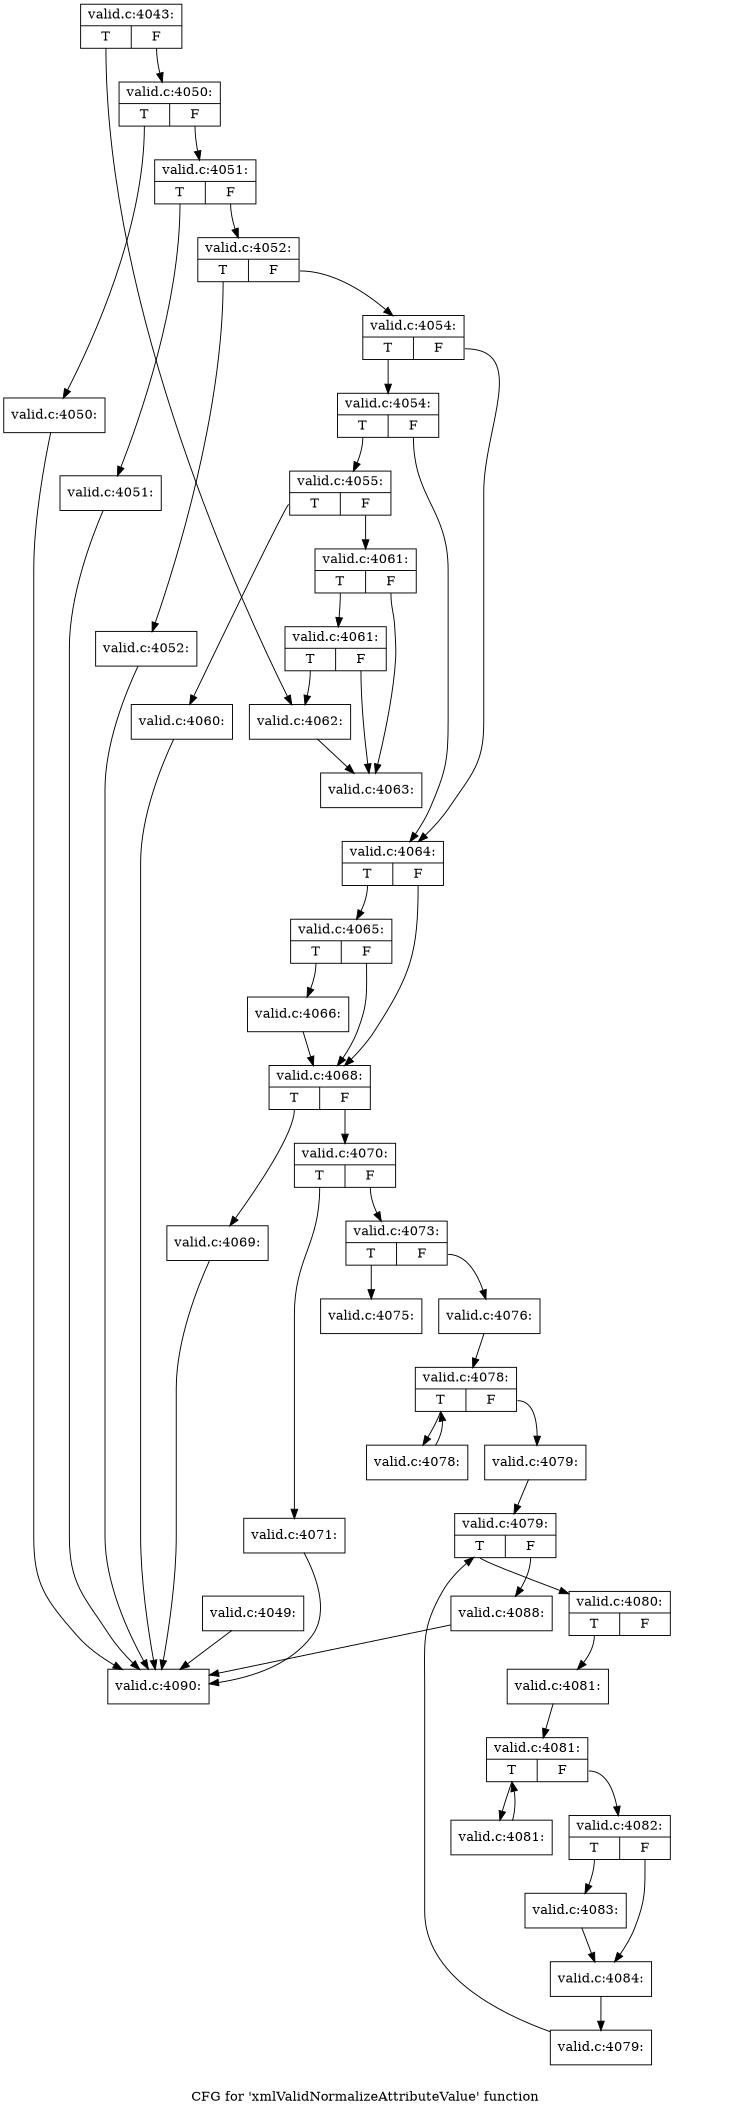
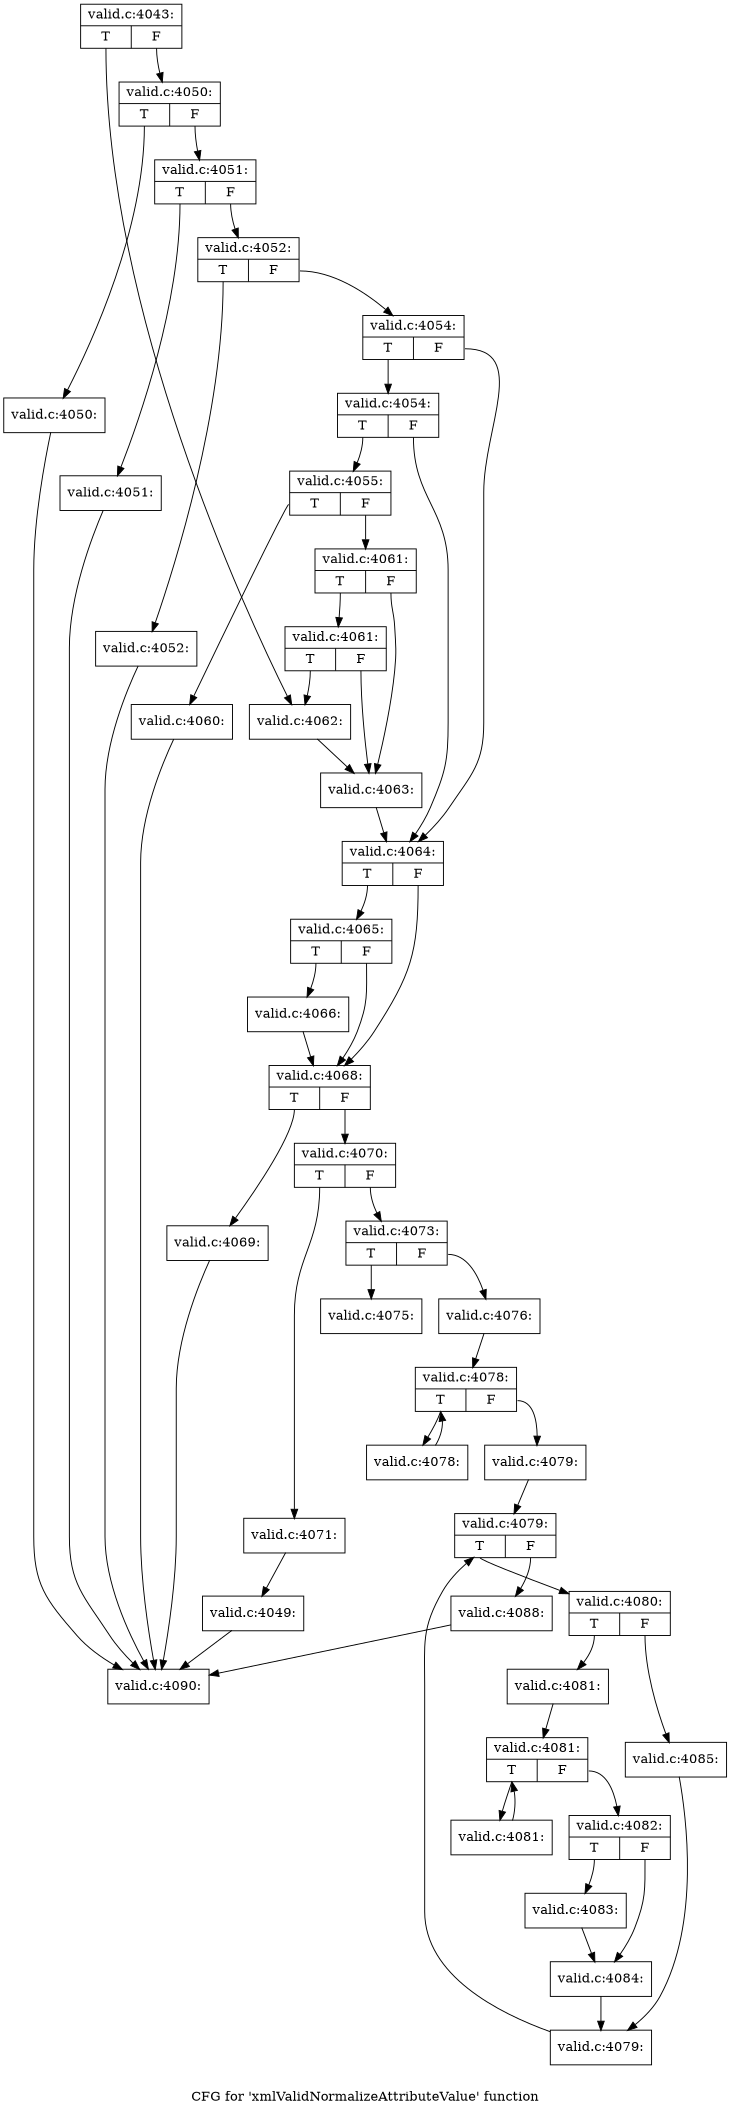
  digraph {
    label="CFG for 'xmlValidNormalizeAttributeValue' function"
    node [shape=record]
    n1 [label="{valid.c:4043:|{<s0>T|<s1>F}}"]
    n2 [label="{valid.c:4050:|{<s0>T|<s1>F}}"]
    n3 [label="{valid.c:4062:}"]
    n4 [label="{valid.c:4049:}"]
    n5 [label="{valid.c:4090:}"]
    n6 [label="{valid.c:4050:}"]
    n7 [label="{valid.c:4051:|{<s0>T|<s1>F}}"]
    n8 [label="{valid.c:4051:}"]
    n9 [label="{valid.c:4052:|{<s0>T|<s1>F}}"]
    n10 [label="{valid.c:4052:}"]
    n11 [label="{valid.c:4054:|{<s0>T|<s1>F}}"]
    n12 [label="{valid.c:4054:|{<s0>T|<s1>F}}"]
    n13 [label="{valid.c:4064:|{<s0>T|<s1>F}}"]
    n14 [label="{valid.c:4055:|{<s0>T|<s1>F}}"]
    n15 [label="{valid.c:4065:|{<s0>T|<s1>F}}"]
    n16 [label="{valid.c:4068:|{<s0>T|<s1>F}}"]
    n17 [label="{valid.c:4060:}"]
    n18 [label="{valid.c:4061:|{<s0>T|<s1>F}}"]
    n19 [label="{valid.c:4066:}"]
    n20 [label="{valid.c:4069:}"]
    n21 [label="{valid.c:4070:|{<s0>T|<s1>F}}"]
    n22 [label="{valid.c:4061:|{<s0>T|<s1>F}}"]
    n23 [label="{valid.c:4063:}"]
    n24 [label="{valid.c:4071:}"]
    n25 [label="{valid.c:4073:|{<s0>T|<s1>F}}"]
    n26 [label="{valid.c:4075:}"]
    n27 [label="{valid.c:4076:}"]
    n28 [label="{valid.c:4078:|{<s0>T|<s1>F}}"]
    n29 [label="{valid.c:4078:}"]
    n30 [label="{valid.c:4079:}"]
    n31 [label="{valid.c:4079:|{<s0>T|<s1>F}}"]
    n32 [label="{valid.c:4080:|{<s0>T|<s1>F}}"]
    n33 [label="{valid.c:4088:}"]
    n34 [label="{valid.c:4081:}"]
+   n35 [label="{valid.c:4085:}"]
    n36 [label="{valid.c:4081:|{<s0>T|<s1>F}}"]
    n37 [label="{valid.c:4079:}"]
    n38 [label="{valid.c:4081:}"]
    n39 [label="{valid.c:4082:|{<s0>T|<s1>F}}"]
    n40 [label="{valid.c:4083:}"]
    n41 [label="{valid.c:4084:}"]
    n1 -> n2 [tailport=s1]
    n1 -> n3 [tailport=s0]
    n2 -> n6 [tailport=s0]
    n2 -> n7 [tailport=s1]
    n3 -> n23
    n4 -> n5
    n6 -> n5
    n7 -> n8 [tailport=s0]
    n7 -> n9 [tailport=s1]
    n8 -> n5
    n9 -> n10 [tailport=s0]
    n9 -> n11 [tailport=s1]
    n10 -> n5
    n11 -> n12 [tailport=s0]
    n11 -> n13 [tailport=s1]
    n12 -> n13 [tailport=s1]
    n12 -> n14 [tailport=s0]
    n13 -> n15 [tailport=s0]
    n13 -> n16 [tailport=s1]
    n14 -> n17 [tailport=s0]
    n14 -> n18 [tailport=s1]
    n15 -> n16 [tailport=s1]
    n15 -> n19 [tailport=s0]
    n16 -> n20 [tailport=s0]
    n16 -> n21 [tailport=s1]
    n17 -> n5
    n18 -> n22 [tailport=s0]
    n18 -> n23 [tailport=s1]
    n19 -> n16
    n20 -> n5
    n21 -> n24 [tailport=s0]
    n21 -> n25 [tailport=s1]
    n22 -> n3 [tailport=s0]
    n22 -> n23 [tailport=s1]
-   n24 -> n5
+   n23 -> n13
+   n24 -> n4
    n25 -> n26 [tailport=s0]
    n25 -> n27 [tailport=s1]
    n27 -> n28
    n28 -> n29 [tailport=s0]
    n28 -> n30 [tailport=s1]
    n29 -> n28
    n30 -> n31
    n31 -> n32 [tailport=s0]
    n31 -> n33 [tailport=s1]
    n32 -> n34 [tailport=s0]
+   n32 -> n35 [tailport=s1]
    n33 -> n5
    n34 -> n36
+   n35 -> n37
    n36 -> n38 [tailport=s0]
    n36 -> n39 [tailport=s1]
    n37 -> n31
    n38 -> n36
    n39 -> n40 [tailport=s0]
    n39 -> n41 [tailport=s1]
    n40 -> n41
    n41 -> n37
  }
